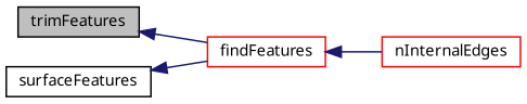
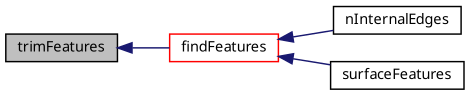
  digraph {
    fontname="Noto Sans"
    rankdir=LR
    node [color=black fontname="Noto Sans" fontsize=10 shape=record]
    edge [color=midnightblue dir=back fontname="Noto Sans" fontsize=10 labelfontname=FreeSans labelfontsize=10 style=solid]
    n1 [fillcolor=grey75 fontcolor=black height=0.2 label=trimFeatures style=filled width=0.4]
    n2 [color=red height=0.2 label=findFeatures width=0.4]
-   n3 [color=red height=0.2 label=nInternalEdges width=0.4]
+   n3 [height=0.2 label=nInternalEdges width=0.4]
    n4 [height=0.2 label=surfaceFeatures width=0.4]
    n1 -> n2
    n2 -> n3
-   n4 -> n2
+   n2 -> n4
  }
